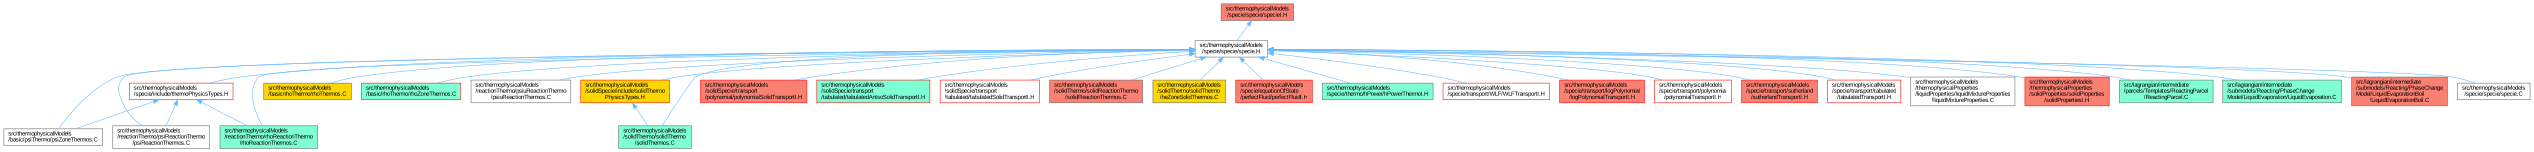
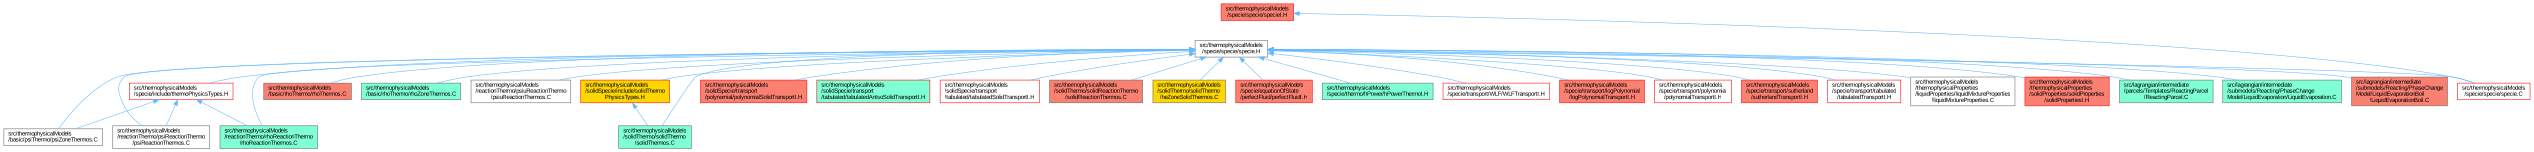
  digraph {
    fontname="Liberation Sans"
    node [color=grey40 fillcolor=white fontname="Liberation Sans" fontsize=10 shape=box style=filled]
    edge [color=steelblue1 dir=back fontname="Liberation Sans" fontsize=10 labelfontname=Helvetica labelfontsize=10 style=solid]
    n1 [color=gray40 fontcolor=black height=0.2 label="src/thermophysicalModels\l/specie/specie/specie.H" width=0.4]
    n2 [fillcolor=aquamarine height=0.2 label="src/lagrangian/intermediate\l/parcels/Templates/ReactingParcel\l/ReactingParcel.C" width=0.4]
    n3 [fillcolor=aquamarine height=0.2 label="src/lagrangian/intermediate\l/submodels/Reacting/PhaseChange\lModel/LiquidEvaporation/LiquidEvaporation.C" width=0.4]
    n4 [fillcolor=salmon height=0.2 label="src/lagrangian/intermediate\l/submodels/Reacting/PhaseChange\lModel/LiquidEvaporationBoil\l/LiquidEvaporationBoil.C" width=0.4]
    n5 [height=0.2 label="src/thermophysicalModels\l/basic/psiThermo/psiZoneThermos.C" width=0.4]
-   n6 [fillcolor=gold height=0.2 label="src/thermophysicalModels\l/basic/rhoThermo/rhoThermos.C" width=0.4]
-   n7 [color=red fillcolor=aquamarine height=0.2 label="src/thermophysicalModels\l/basic/rhoThermo/rhoZoneThermos.C" width=0.4]
+   n6 [fillcolor=salmon height=0.2 label="src/thermophysicalModels\l/basic/rhoThermo/rhoThermos.C" width=0.4]
+   n7 [fillcolor=aquamarine height=0.2 label="src/thermophysicalModels\l/basic/rhoThermo/rhoZoneThermos.C" width=0.4]
    n8 [height=0.2 label="src/thermophysicalModels\l/reactionThermo/psiReactionThermo\l/psiReactionThermos.C" width=0.4]
    n9 [height=0.2 label="src/thermophysicalModels\l/reactionThermo/psiuReactionThermo\l/psiuReactionThermos.C" width=0.4]
    n10 [fillcolor=aquamarine height=0.2 label="src/thermophysicalModels\l/reactionThermo/rhoReactionThermo\l/rhoReactionThermos.C" width=0.4]
    n11 [color=red fillcolor=gold height=0.2 label="src/thermophysicalModels\l/solidSpecie/include/solidThermo\lPhysicsTypes.H" width=0.4]
    n12 [fillcolor=aquamarine height=0.2 label="src/thermophysicalModels\l/solidThermo/solidThermo\l/solidThermos.C" width=0.4]
    n13 [color=red fillcolor=salmon height=0.2 label="src/thermophysicalModels\l/solidSpecie/transport\l/polynomial/polynomialSolidTransportI.H" width=0.4]
    n14 [color=red fillcolor=aquamarine height=0.2 label="src/thermophysicalModels\l/solidSpecie/transport\l/tabulated/tabulatedAnIsoSolidTransportI.H" width=0.4]
    n15 [color=red height=0.2 label="src/thermophysicalModels\l/solidSpecie/transport\l/tabulated/tabulatedSolidTransportI.H" width=0.4]
    n16 [fillcolor=salmon height=0.2 label="src/thermophysicalModels\l/solidThermo/solidReactionThermo\l/solidReactionThermos.C" width=0.4]
    n17 [fillcolor=gold height=0.2 label="src/thermophysicalModels\l/solidThermo/solidThermo\l/heZoneSolidThermos.C" width=0.4]
    n18 [color=red fillcolor=salmon height=0.2 label="src/thermophysicalModels\l/specie/equationOfState\l/perfectFluid/perfectFluidI.H" width=0.4]
    n19 [color=red height=0.2 label="src/thermophysicalModels\l/specie/include/thermoPhysicsTypes.H" width=0.4]
-   n20 [height=0.2 label="src/thermophysicalModels\l/specie/specie/specie.C" width=0.4]
+   n20 [color=red height=0.2 label="src/thermophysicalModels\l/specie/specie/specie.C" width=0.4]
    n21 [fillcolor=aquamarine height=0.2 label="src/thermophysicalModels\l/specie/thermo/hPower/hPowerThermoI.H" width=0.4]
    n22 [color=red height=0.2 label="src/thermophysicalModels\l/specie/transport/WLF/WLFTransportI.H" width=0.4]
    n23 [color=red fillcolor=salmon height=0.2 label="src/thermophysicalModels\l/specie/transport/logPolynomial\l/logPolynomialTransportI.H" width=0.4]
    n24 [color=red height=0.2 label="src/thermophysicalModels\l/specie/transport/polynomial\l/polynomialTransportI.H" width=0.4]
    n25 [color=red fillcolor=salmon height=0.2 label="src/thermophysicalModels\l/specie/transport/sutherland\l/sutherlandTransportI.H" width=0.4]
    n26 [color=red height=0.2 label="src/thermophysicalModels\l/specie/transport/tabulated\l/tabulatedTransportI.H" width=0.4]
    n27 [height=0.2 label="src/thermophysicalModels\l/thermophysicalProperties\l/liquidProperties/liquidMixtureProperties\l/liquidMixtureProperties.C" width=0.4]
    n28 [color=red fillcolor=salmon height=0.2 label="src/thermophysicalModels\l/thermophysicalProperties\l/solidProperties/solidProperties\l/solidPropertiesI.H" width=0.4]
-   n29 [fillcolor=salmon height=0.2 label="src/thermophysicalModels\l/specie/specie/specieI.H" width=0.4]
+   n29 [color=red fillcolor=salmon height=0.2 label="src/thermophysicalModels\l/specie/specie/specieI.H" width=0.4]
    n1 -> n2
    n1 -> n3
    n1 -> n4
    n1 -> n5
    n1 -> n6
    n1 -> n7
    n1 -> n8
    n1 -> n9
    n1 -> n10
    n1 -> n11
    n1 -> n12
    n1 -> n13
    n1 -> n14
    n1 -> n15
    n1 -> n16
    n1 -> n17
    n1 -> n18
    n1 -> n19
    n1 -> n20
    n1 -> n21
    n1 -> n22
    n1 -> n23
    n1 -> n24
    n1 -> n25
    n1 -> n26
    n1 -> n27
    n1 -> n28
    n11 -> n12
    n19 -> n5
    n19 -> n8
    n19 -> n10
-   n29 -> n1
+   n29 -> n20
  }
